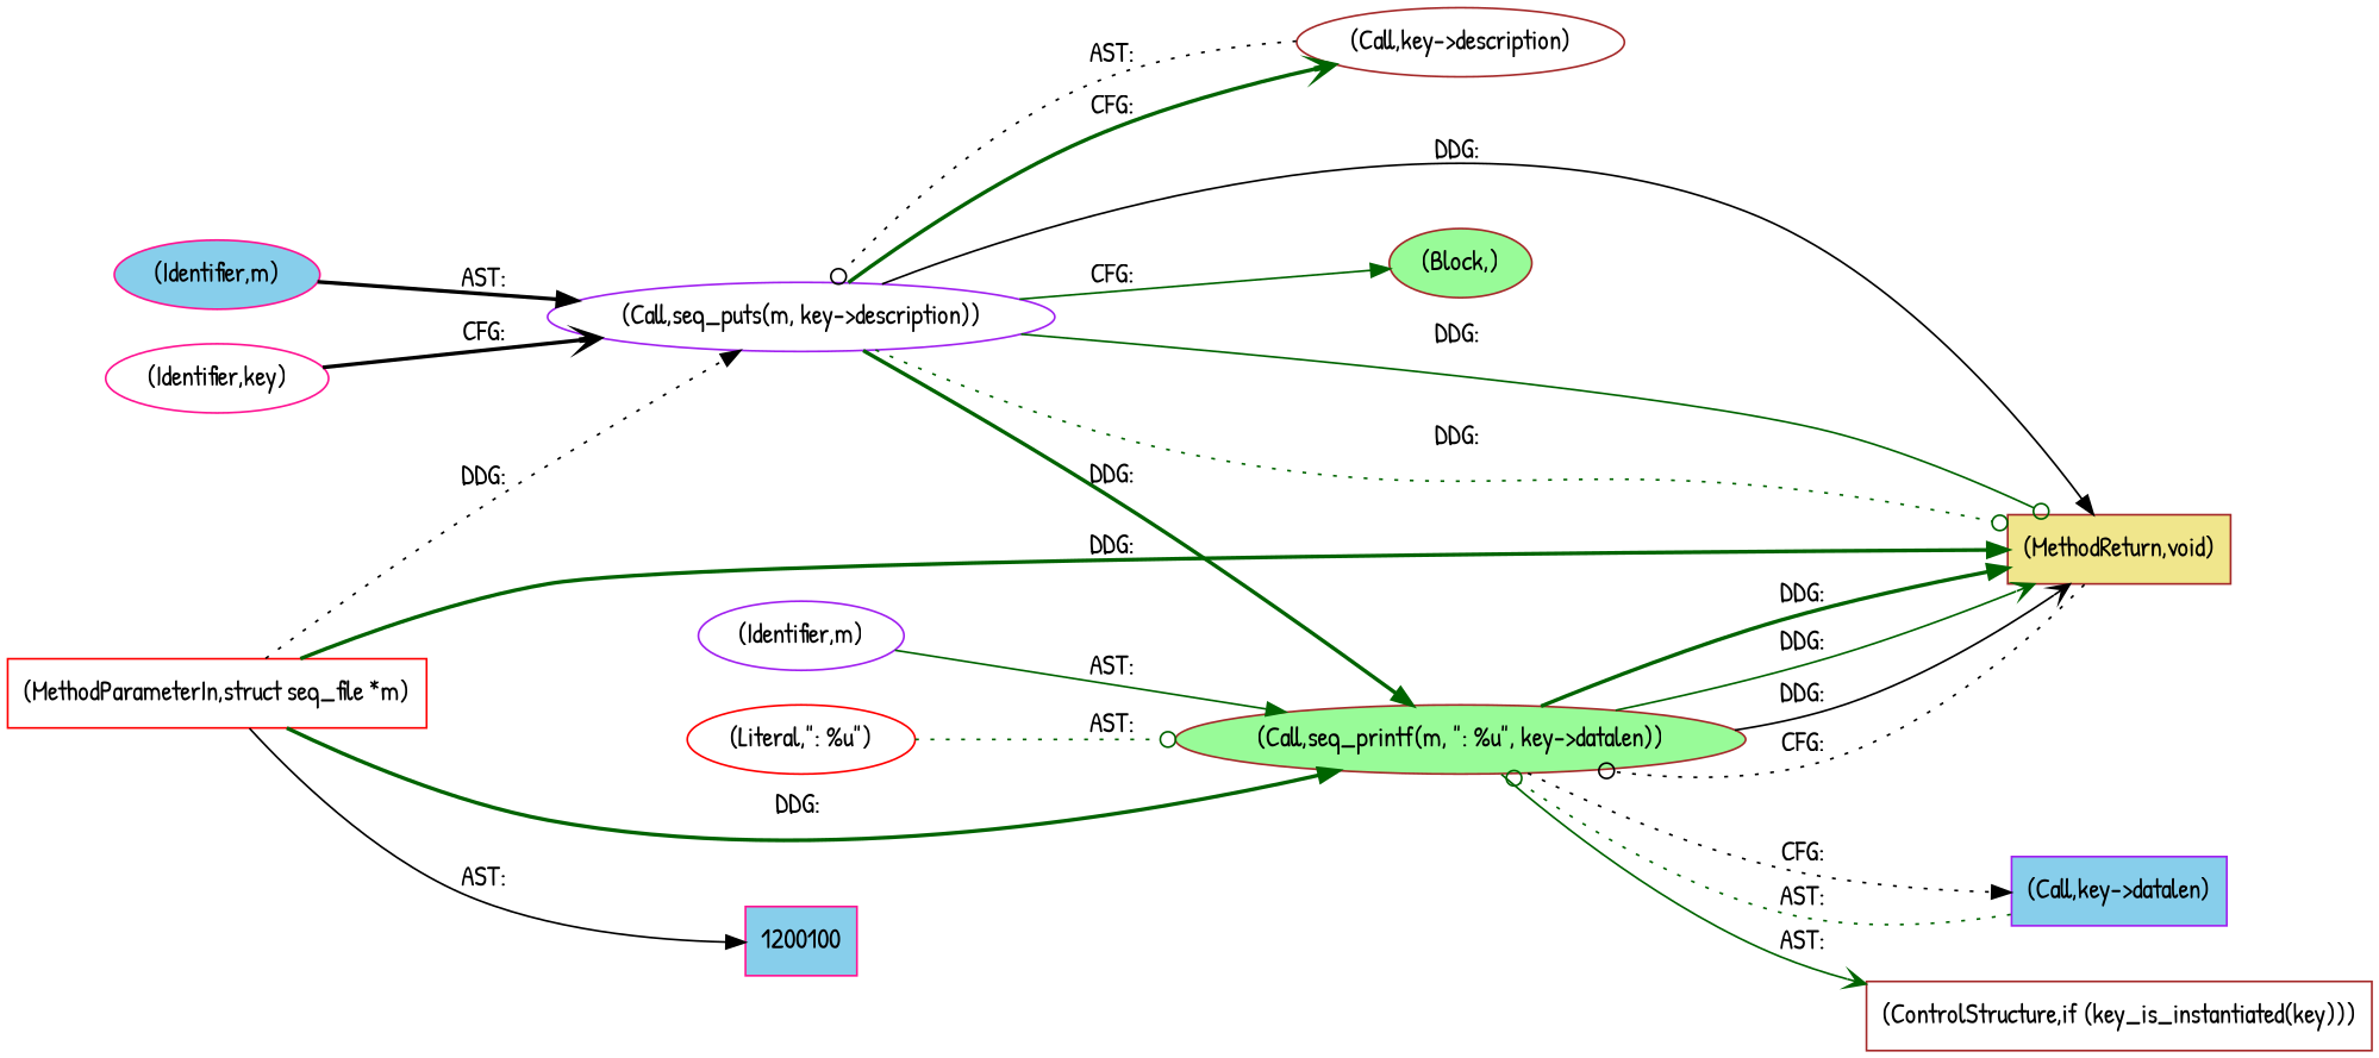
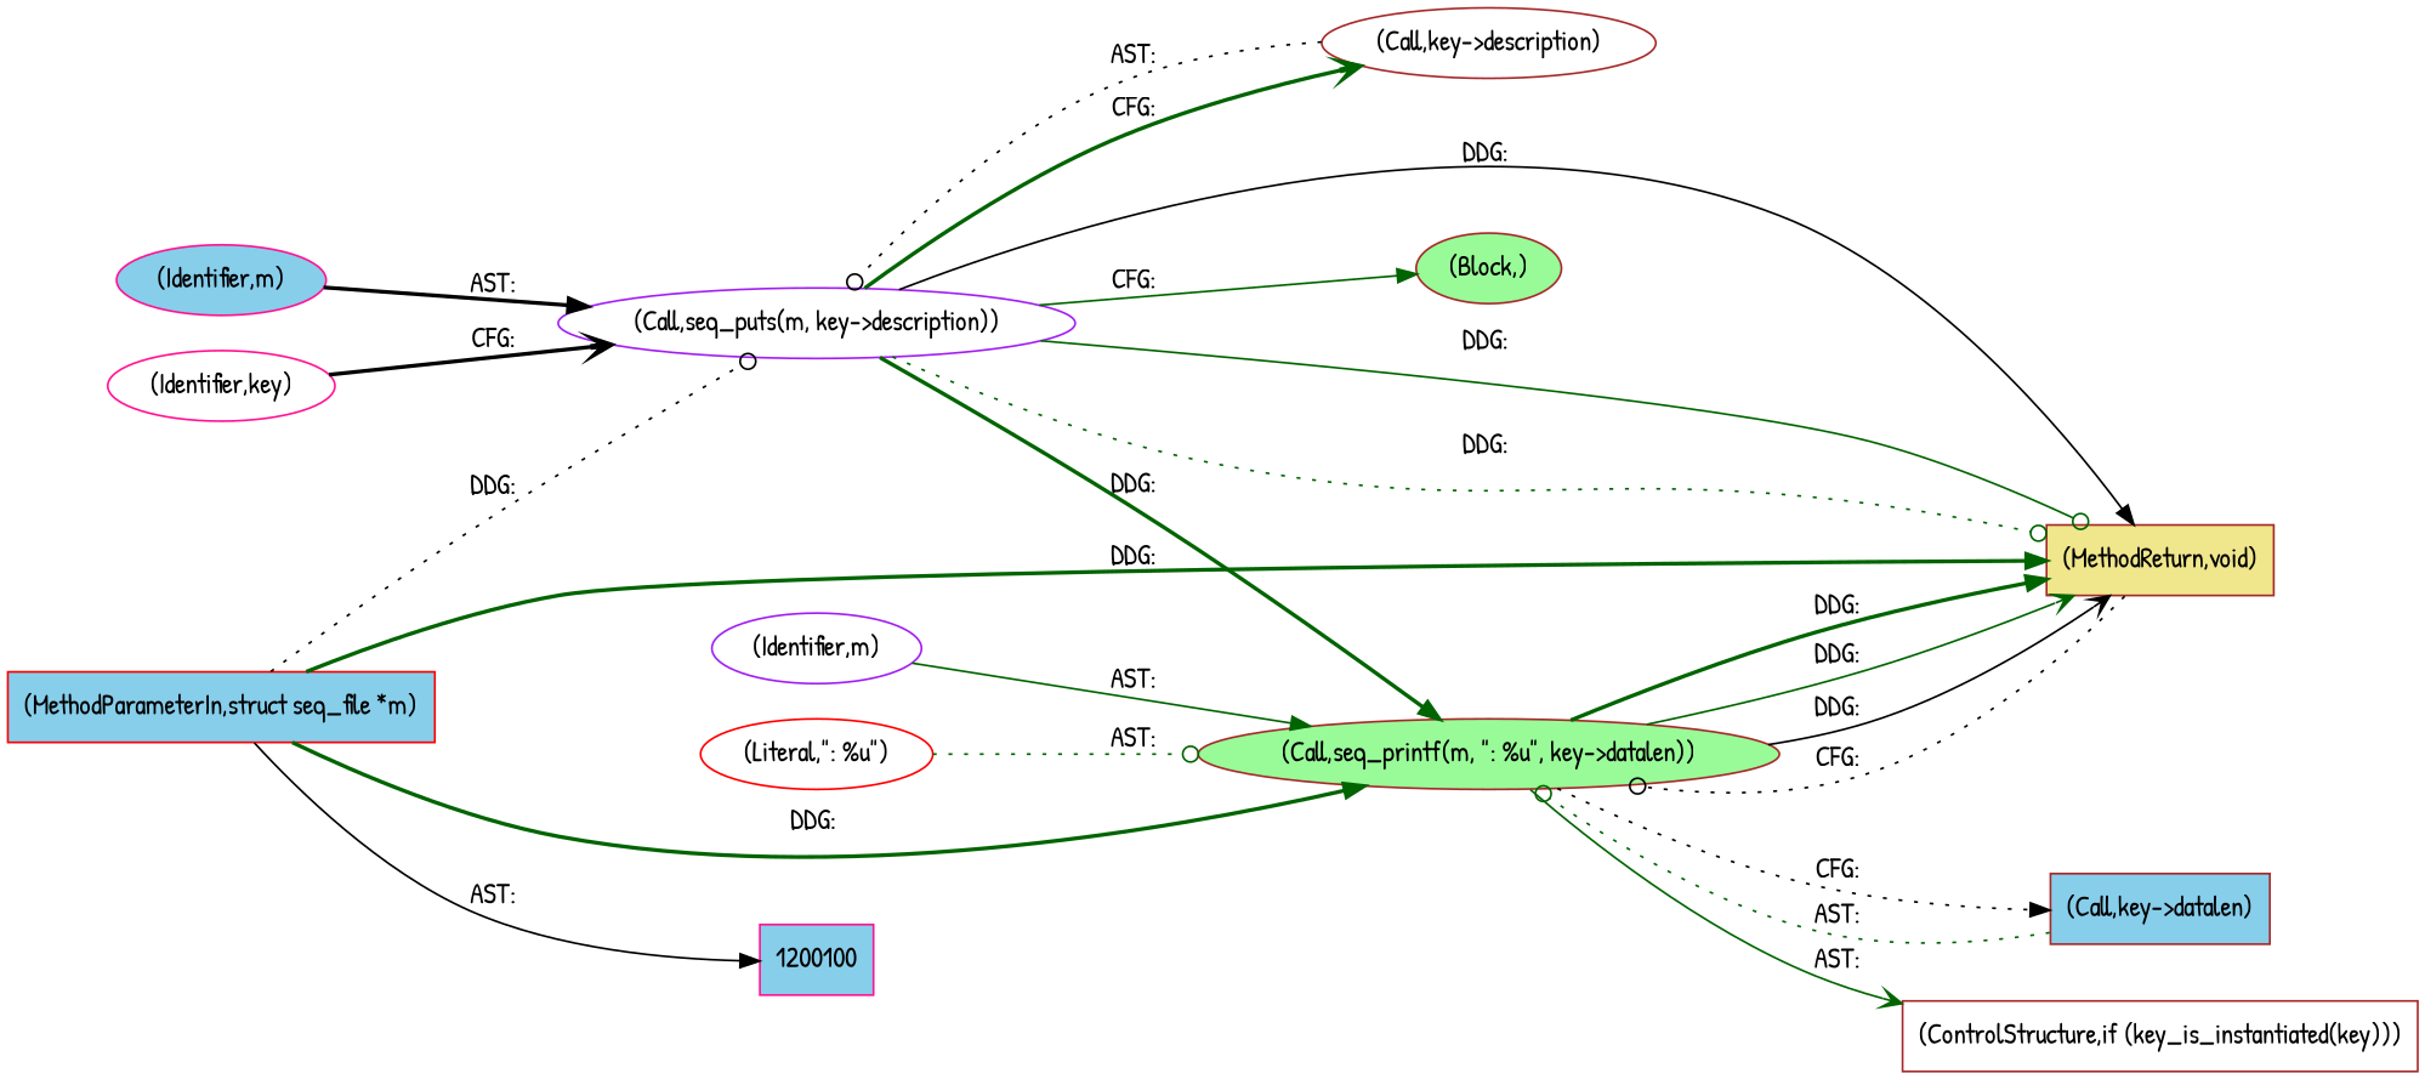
  digraph {
    fontname="Patrick Hand"
    rankdir=LR
    node [color=brown fillcolor=white fontname="Patrick Hand" shape=ellipse style=filled]
    edge [arrowhead=normal color=darkgreen fontname="Patrick Hand" style=solid]
    n1 [fillcolor=palegreen label="(Call,seq_printf(m, \": %u\", key->datalen))"]
-   n2 [color=purple fillcolor=skyblue label="(Call,key->datalen)" shape=box]
+   n2 [fillcolor=skyblue label="(Call,key->datalen)" shape=box]
    n3 [label="(ControlStructure,if (key_is_instantiated(key)))" shape=box]
    n4 [fillcolor=khaki label="(MethodReturn,void)" shape=box]
    n5 [color=purple label="(Call,seq_puts(m, key->description))"]
    n6 [fillcolor=palegreen label="(Block,)"]
    n7 [label="(Call,key->description)"]
-   n8 [color=red label="(MethodParameterIn,struct seq_file *m)" shape=box]
+   n8 [color=red fillcolor=skyblue label="(MethodParameterIn,struct seq_file *m)" shape=box]
    n9 [color=deeppink fillcolor=skyblue label=1200100 shape=box]
    n10 [color=red label="(Literal,\": %u\")"]
    n11 [color=deeppink fillcolor=skyblue label="(Identifier,m)"]
    n12 [color=deeppink label="(Identifier,key)"]
    n13 [color=purple label="(Identifier,m)"]
    n1 -> n2 [color=black label="CFG: " style=dotted]
    n1 -> n3 [arrowhead=vee label="AST: "]
    n1 -> n4 [label="DDG: " style=bold]
    n1 -> n4 [arrowhead=vee label="DDG: "]
    n1 -> n4 [arrowhead=vee color=black label="DDG: "]
    n2 -> n1 [arrowhead=odot label="AST: " style=dotted]
    n4 -> n1 [arrowhead=odot color=black label="CFG: " style=dotted]
    n5 -> n1 [label="DDG: " style=bold]
    n5 -> n4 [color=black label="DDG: "]
    n5 -> n4 [arrowhead=odot label="DDG: "]
    n5 -> n4 [arrowhead=odot label="DDG: " style=dotted]
    n5 -> n6 [label="CFG: "]
    n5 -> n7 [arrowhead=vee label="CFG: " style=bold]
    n7 -> n5 [arrowhead=odot color=black label="AST: " style=dotted]
    n8 -> n1 [label="DDG: " style=bold]
    n8 -> n4 [label="DDG: " style=bold]
-   n8 -> n5 [color=black label="DDG: " style=dotted]
+   n8 -> n5 [arrowhead=odot color=black label="DDG: " style=dotted]
    n8 -> n9 [color=black label="AST: "]
    n10 -> n1 [arrowhead=odot label="AST: " style=dotted]
    n11 -> n5 [color=black label="AST: " style=bold]
    n12 -> n5 [arrowhead=vee color=black label="CFG: " style=bold]
    n13 -> n1 [label="AST: "]
  }
